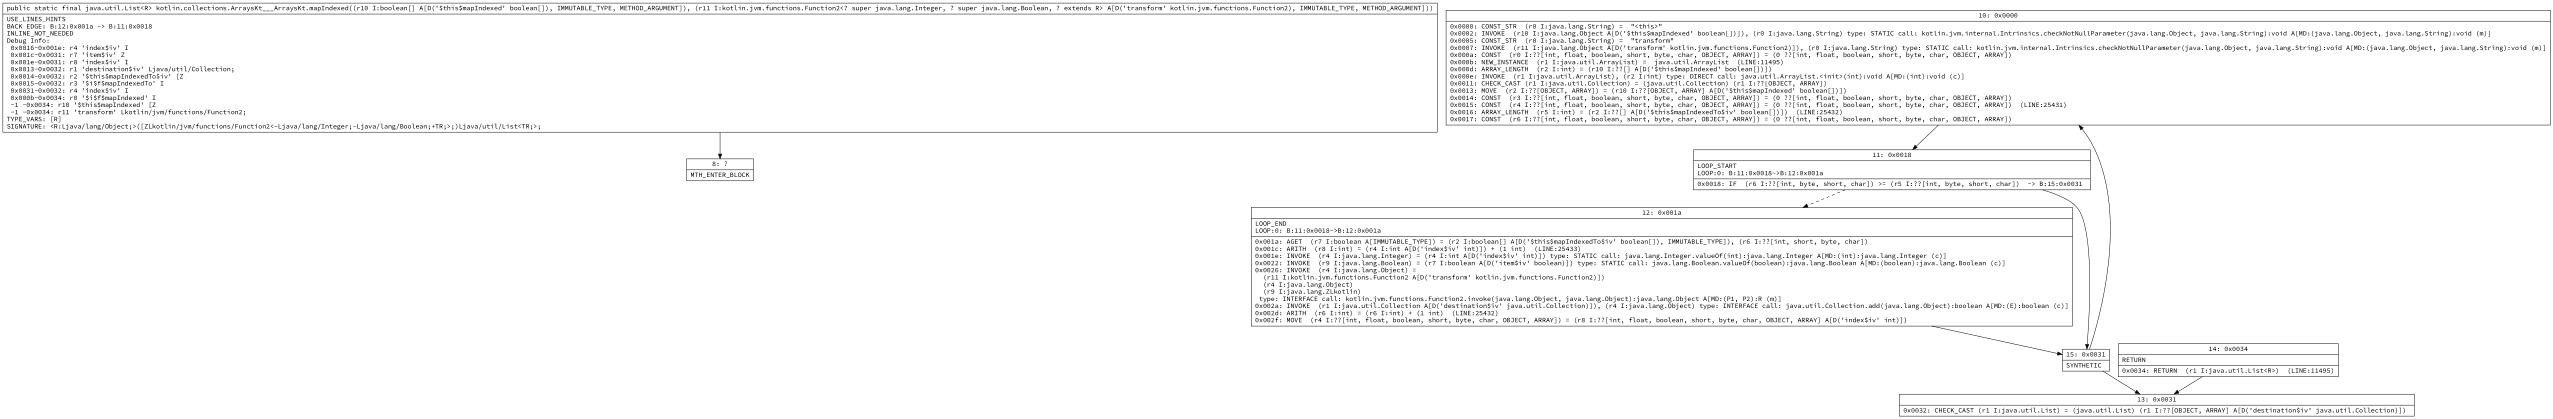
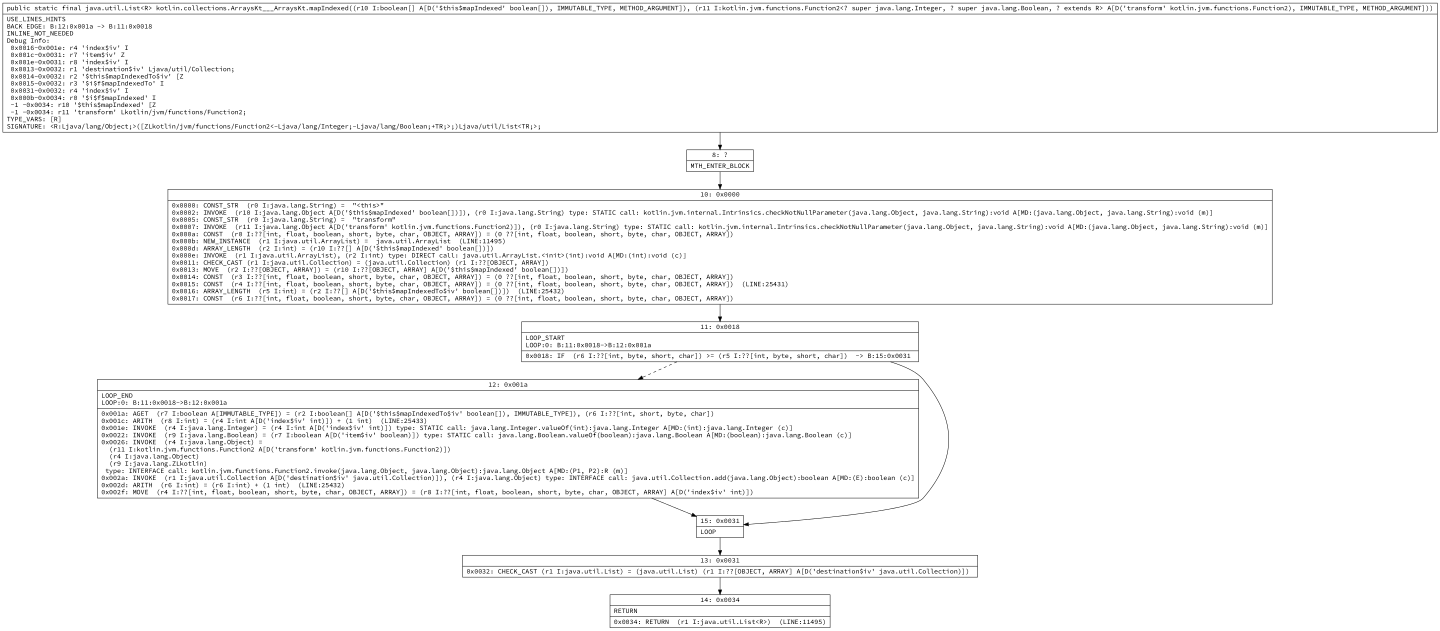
  digraph {
    fontname="Source Code Pro"
    node [fontname="Source Code Pro" shape=record]
    edge [fontname="Source Code Pro"]
    n1 [label="{8\:\ ?|MTH_ENTER_BLOCK\l}"]
    n2 [label="{10\:\ 0x0000|0x0000: CONST_STR  (r0 I:java.lang.String) =  \"\<this\>\" \l0x0002: INVOKE  (r10 I:java.lang.Object A[D('$this$mapIndexed' boolean[])]), (r0 I:java.lang.String) type: STATIC call: kotlin.jvm.internal.Intrinsics.checkNotNullParameter(java.lang.Object, java.lang.String):void A[MD:(java.lang.Object, java.lang.String):void (m)]\l0x0005: CONST_STR  (r0 I:java.lang.String) =  \"transform\" \l0x0007: INVOKE  (r11 I:java.lang.Object A[D('transform' kotlin.jvm.functions.Function2)]), (r0 I:java.lang.String) type: STATIC call: kotlin.jvm.internal.Intrinsics.checkNotNullParameter(java.lang.Object, java.lang.String):void A[MD:(java.lang.Object, java.lang.String):void (m)]\l0x000a: CONST  (r0 I:??[int, float, boolean, short, byte, char, OBJECT, ARRAY]) = (0 ??[int, float, boolean, short, byte, char, OBJECT, ARRAY]) \l0x000b: NEW_INSTANCE  (r1 I:java.util.ArrayList) =  java.util.ArrayList  (LINE:11495)\l0x000d: ARRAY_LENGTH  (r2 I:int) = (r10 I:??[] A[D('$this$mapIndexed' boolean[])]) \l0x000e: INVOKE  (r1 I:java.util.ArrayList), (r2 I:int) type: DIRECT call: java.util.ArrayList.\<init\>(int):void A[MD:(int):void (c)]\l0x0011: CHECK_CAST (r1 I:java.util.Collection) = (java.util.Collection) (r1 I:??[OBJECT, ARRAY]) \l0x0013: MOVE  (r2 I:??[OBJECT, ARRAY]) = (r10 I:??[OBJECT, ARRAY] A[D('$this$mapIndexed' boolean[])]) \l0x0014: CONST  (r3 I:??[int, float, boolean, short, byte, char, OBJECT, ARRAY]) = (0 ??[int, float, boolean, short, byte, char, OBJECT, ARRAY]) \l0x0015: CONST  (r4 I:??[int, float, boolean, short, byte, char, OBJECT, ARRAY]) = (0 ??[int, float, boolean, short, byte, char, OBJECT, ARRAY])  (LINE:25431)\l0x0016: ARRAY_LENGTH  (r5 I:int) = (r2 I:??[] A[D('$this$mapIndexedTo$iv' boolean[])])  (LINE:25432)\l0x0017: CONST  (r6 I:??[int, float, boolean, short, byte, char, OBJECT, ARRAY]) = (0 ??[int, float, boolean, short, byte, char, OBJECT, ARRAY]) \l}"]
    n3 [label="{11\:\ 0x0018|LOOP_START\lLOOP:0: B:11:0x0018\-\>B:12:0x001a\l|0x0018: IF  (r6 I:??[int, byte, short, char]) \>= (r5 I:??[int, byte, short, char])  \-\> B:15:0x0031 \l}"]
    n4 [label="{12\:\ 0x001a|LOOP_END\lLOOP:0: B:11:0x0018\-\>B:12:0x001a\l|0x001a: AGET  (r7 I:boolean A[IMMUTABLE_TYPE]) = (r2 I:boolean[] A[D('$this$mapIndexedTo$iv' boolean[]), IMMUTABLE_TYPE]), (r6 I:??[int, short, byte, char]) \l0x001c: ARITH  (r8 I:int) = (r4 I:int A[D('index$iv' int)]) + (1 int)  (LINE:25433)\l0x001e: INVOKE  (r4 I:java.lang.Integer) = (r4 I:int A[D('index$iv' int)]) type: STATIC call: java.lang.Integer.valueOf(int):java.lang.Integer A[MD:(int):java.lang.Integer (c)]\l0x0022: INVOKE  (r9 I:java.lang.Boolean) = (r7 I:boolean A[D('item$iv' boolean)]) type: STATIC call: java.lang.Boolean.valueOf(boolean):java.lang.Boolean A[MD:(boolean):java.lang.Boolean (c)]\l0x0026: INVOKE  (r4 I:java.lang.Object) = \l  (r11 I:kotlin.jvm.functions.Function2 A[D('transform' kotlin.jvm.functions.Function2)])\l  (r4 I:java.lang.Object)\l  (r9 I:java.lang.ZLkotlin)\l type: INTERFACE call: kotlin.jvm.functions.Function2.invoke(java.lang.Object, java.lang.Object):java.lang.Object A[MD:(P1, P2):R (m)]\l0x002a: INVOKE  (r1 I:java.util.Collection A[D('destination$iv' java.util.Collection)]), (r4 I:java.lang.Object) type: INTERFACE call: java.util.Collection.add(java.lang.Object):boolean A[MD:(E):boolean (c)]\l0x002d: ARITH  (r6 I:int) = (r6 I:int) + (1 int)  (LINE:25432)\l0x002f: MOVE  (r4 I:??[int, float, boolean, short, byte, char, OBJECT, ARRAY]) = (r8 I:??[int, float, boolean, short, byte, char, OBJECT, ARRAY] A[D('index$iv' int)]) \l}"]
-   n5 [label="{15\:\ 0x0031|SYNTHETIC\l}"]
+   n5 [label="{15\:\ 0x0031|LOOP\l}"]
    n6 [label="{13\:\ 0x0031|0x0032: CHECK_CAST (r1 I:java.util.List) = (java.util.List) (r1 I:??[OBJECT, ARRAY] A[D('destination$iv' java.util.Collection)]) \l}"]
    n7 [label="{14\:\ 0x0034|RETURN\l|0x0034: RETURN  (r1 I:java.util.List\<R\>)  (LINE:11495)\l}"]
    n8 [label="{public static final java.util.List\<R\> kotlin.collections.ArraysKt___ArraysKt.mapIndexed((r10 I:boolean[] A[D('$this$mapIndexed' boolean[]), IMMUTABLE_TYPE, METHOD_ARGUMENT]), (r11 I:kotlin.jvm.functions.Function2\<? super java.lang.Integer, ? super java.lang.Boolean, ? extends R\> A[D('transform' kotlin.jvm.functions.Function2), IMMUTABLE_TYPE, METHOD_ARGUMENT]))  | USE_LINES_HINTS\lBACK_EDGE: B:12:0x001a \-\> B:11:0x0018\lINLINE_NOT_NEEDED\lDebug Info:\l  0x0016\-0x001e: r4 'index$iv' I\l  0x001c\-0x0031: r7 'item$iv' Z\l  0x001e\-0x0031: r8 'index$iv' I\l  0x0013\-0x0032: r1 'destination$iv' Ljava\/util\/Collection;\l  0x0014\-0x0032: r2 '$this$mapIndexedTo$iv' [Z\l  0x0015\-0x0032: r3 '$i$f$mapIndexedTo' I\l  0x0031\-0x0032: r4 'index$iv' I\l  0x000b\-0x0034: r0 '$i$f$mapIndexed' I\l  \-1 \-0x0034: r10 '$this$mapIndexed' [Z\l  \-1 \-0x0034: r11 'transform' Lkotlin\/jvm\/functions\/Function2;\lTYPE_VARS: [R]\lSIGNATURE: \<R:Ljava\/lang\/Object;\>([ZLkotlin\/jvm\/functions\/Function2\<\-Ljava\/lang\/Integer;\-Ljava\/lang\/Boolean;+TR;\>;)Ljava\/util\/List\<TR;\>;\l}"]
-   n5 -> n2
+   n1 -> n2
    n2 -> n3
    n3 -> n4 [style=dashed]
    n3 -> n5
    n4 -> n5
    n5 -> n6
-   n7 -> n6
+   n6 -> n7
    n8 -> n1
  }
